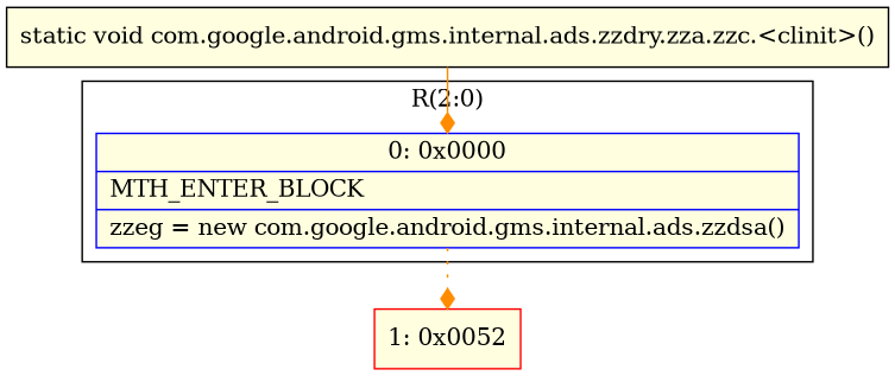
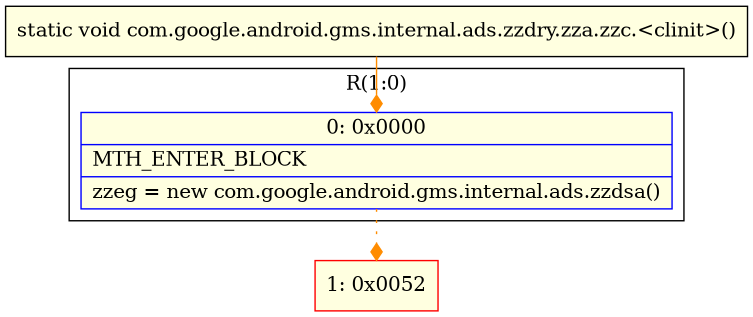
  digraph {
    node [shape=record style=filled fillcolor=lightyellow]
    edge [color=darkorange arrowhead=diamond]
    n1 [color=blue label="{0\:\ 0x0000|MTH_ENTER_BLOCK\l|zzeg = new com.google.android.gms.internal.ads.zzdsa()\l}"]
    n2 [color=red label="{1\:\ 0x0052}"]
    n3 [label="{static void com.google.android.gms.internal.ads.zzdry.zza.zzc.\<clinit\>() }"]
    subgraph cluster_1 {
-     label="R(2:0)"
+     label="R(1:0)"
      n1
    }
    n1 -> n2 [style=dotted]
    n3 -> n1 [style=solid]
  }
